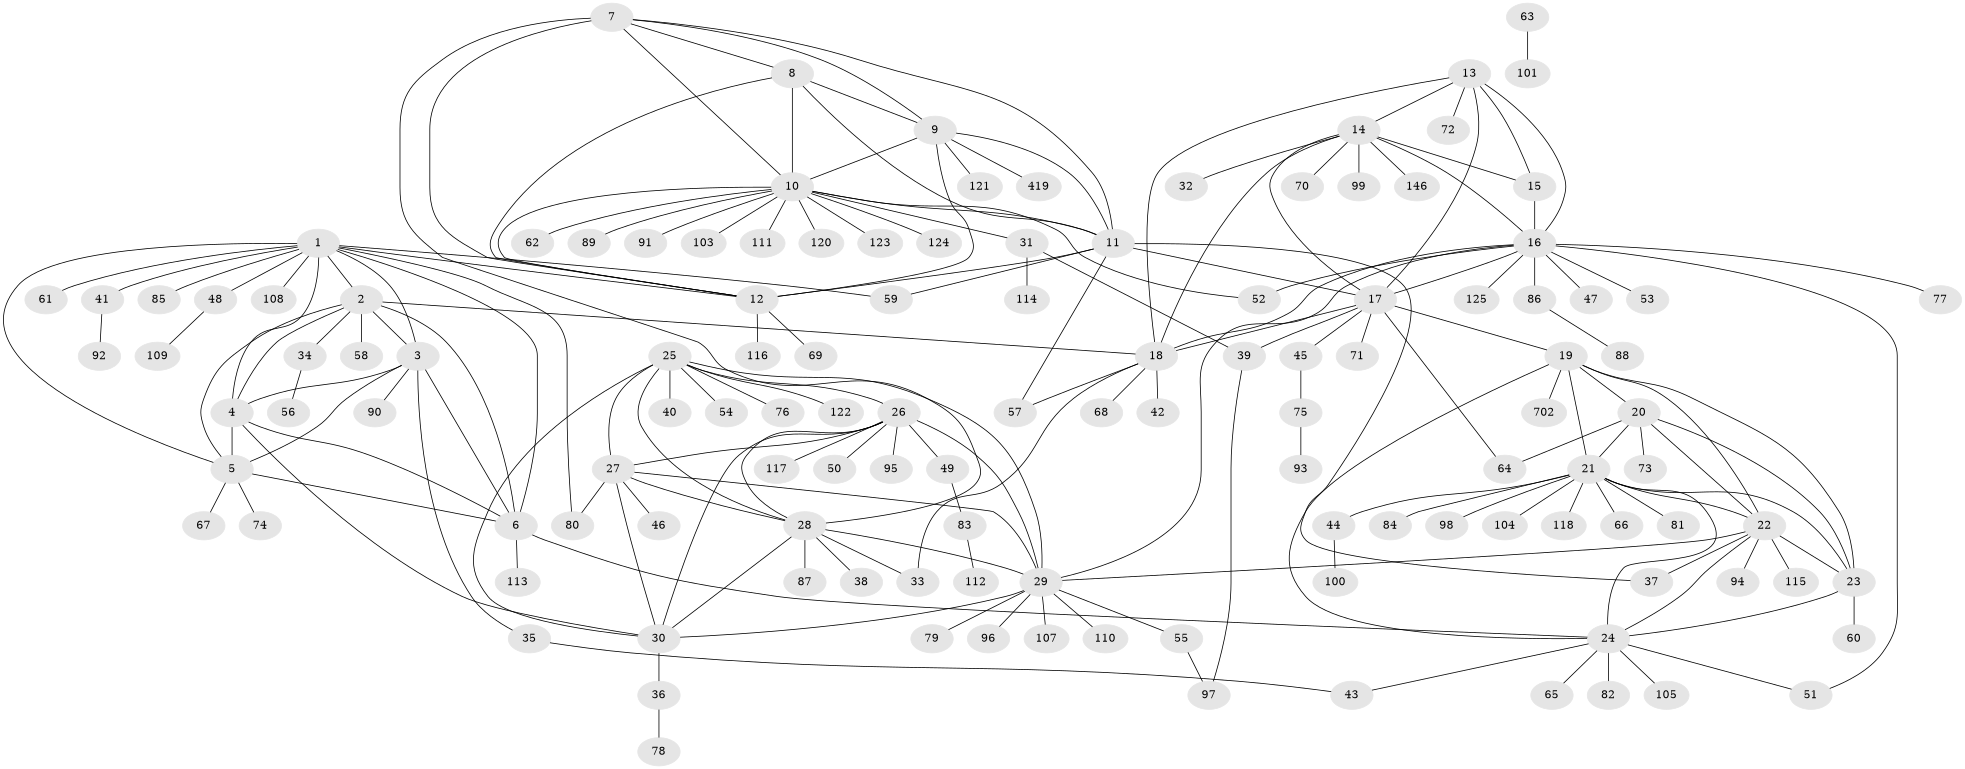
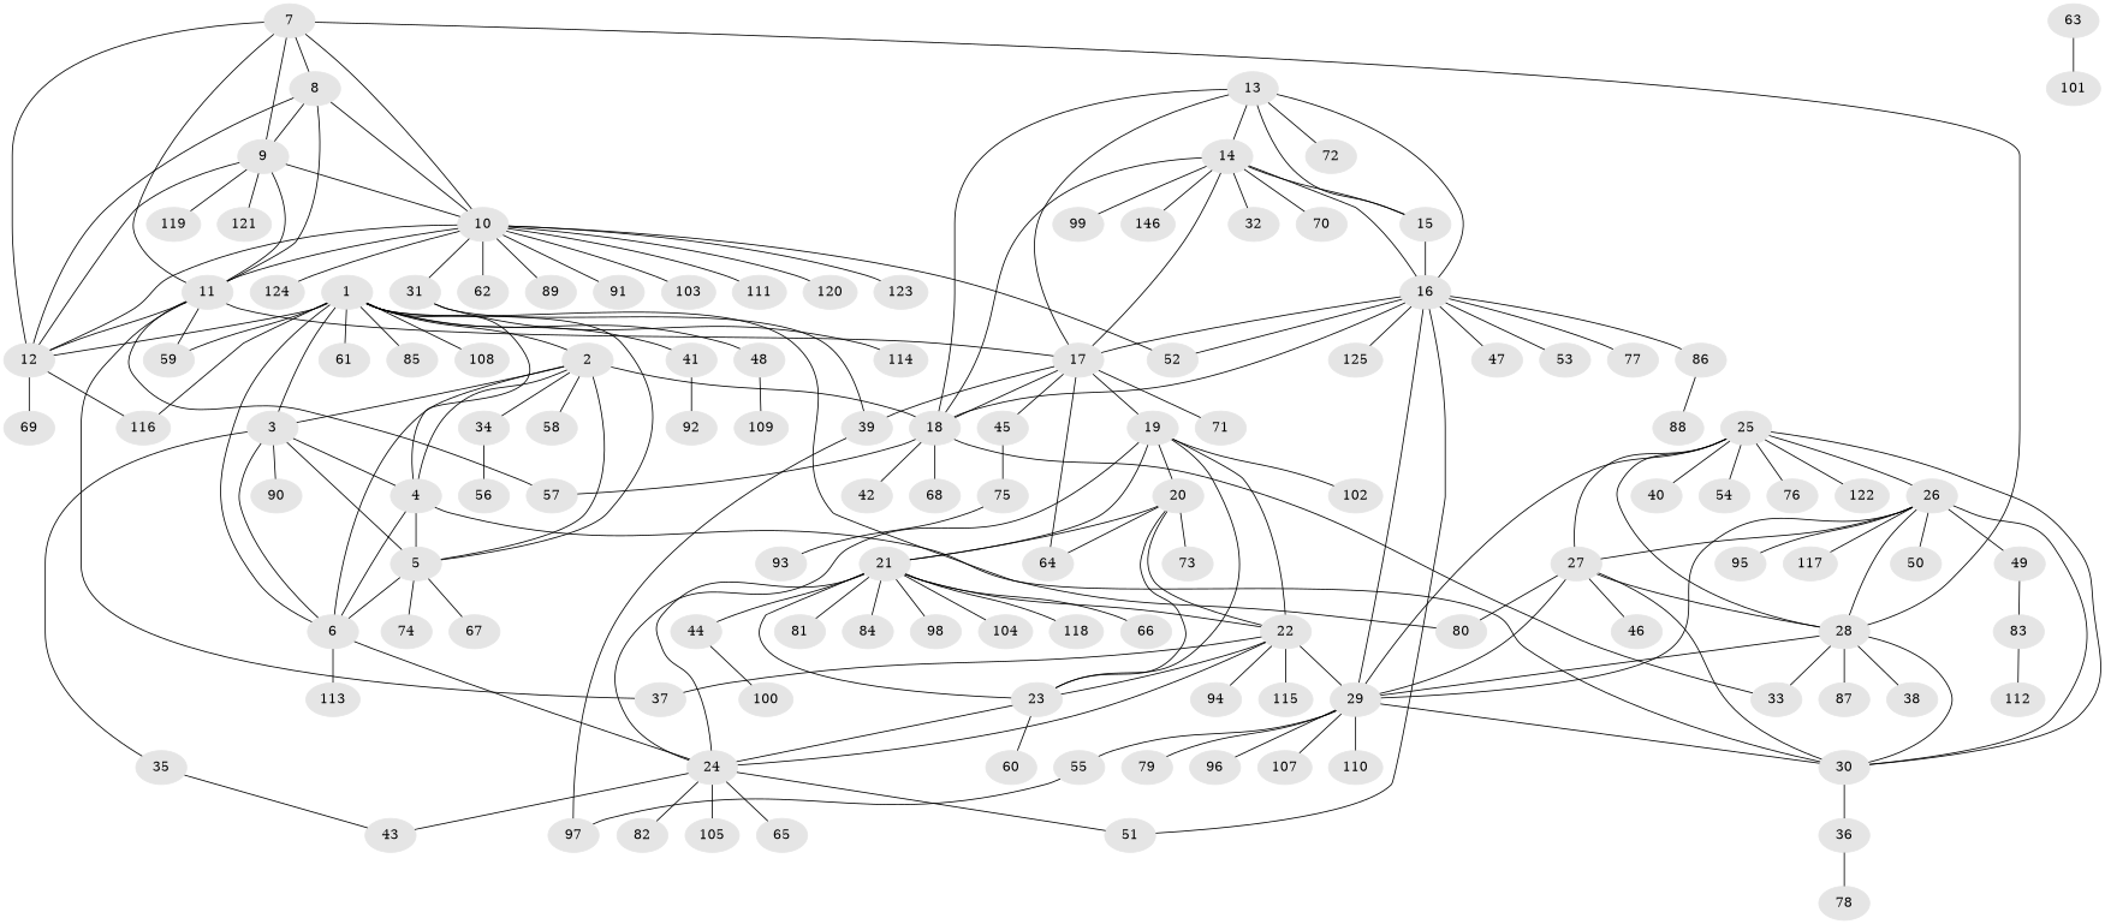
  graph {
    node [color=gray90 style=filled]
    1
    2
    3
    4
    5
    6
    12
    41
    48
    59
    61
    80
    85
    108
    116
    18
    34
    58
    35
    90
    30
    67
    74
    24
    113
    69
    92
    109
    57
    33
    42
    68
    56
    43
    36
    51
    65
    82
    105
    7
    8
    9
    10
    11
    28
-   119 [label=419]
+   119
    121
    31
    52
    62
    89
    91
    103
    111
    120
    123
    124
    17
    37
    29
    38
    87
    39
    114
    19
    45
    64
    71
    20
    21
    22
    23
    73
    13
    14
    15
    16
    72
    32
    70
    99
    n82 [label=146]
    47
    53
    77
    86
    125
    63
    101
    55
    79
    96
    107
    110
    88
-   102 [label=702]
+   102
    97
    75
    44
    66
    81
    84
    98
    104
    118
    94
    115
    60
    100
    25
    26
    27
    40
    54
    76
    122
    49
    50
    95
    117
    46
    83
    78
    93
    112
    1 -- 2
    1 -- 3
    1 -- 4
    1 -- 5
    1 -- 6
    1 -- 12
    1 -- 41
    1 -- 48
    1 -- 59
    1 -- 61
    1 -- 80
    1 -- 85
    1 -- 108
+   1 -- 116
    2 -- 3
    2 -- 4
    2 -- 5
    2 -- 6
    2 -- 18
    2 -- 34
    2 -- 58
    3 -- 4
    3 -- 5
    3 -- 6
    3 -- 35
    3 -- 90
    4 -- 5
    4 -- 6
    4 -- 30
    5 -- 6
    5 -- 67
    5 -- 74
    6 -- 24
    6 -- 113
    12 -- 116
    12 -- 69
    41 -- 92
    48 -- 109
    18 -- 57
    18 -- 33
    18 -- 42
    18 -- 68
    34 -- 56
    35 -- 43
    30 -- 36
    24 -- 43
    24 -- 51
    24 -- 65
    24 -- 82
    24 -- 105
    36 -- 78
    7 -- 12
    7 -- 8
    7 -- 9
    7 -- 10
    7 -- 11
    7 -- 28
    8 -- 12
    8 -- 9
    8 -- 10
    8 -- 11
    9 -- 12
    9 -- 10
    9 -- 11
    9 -- 119
    9 -- 121
    10 -- 12
    10 -- 11
    10 -- 31
    10 -- 52
    10 -- 62
    10 -- 89
    10 -- 91
    10 -- 103
    10 -- 111
    10 -- 120
    10 -- 123
    10 -- 124
    11 -- 12
    11 -- 59
    11 -- 57
    11 -- 17
    11 -- 37
    28 -- 30
    28 -- 33
    28 -- 29
    28 -- 38
    28 -- 87
    31 -- 39
    31 -- 114
    17 -- 18
    17 -- 39
    17 -- 19
    17 -- 45
    17 -- 64
    17 -- 71
    29 -- 30
    29 -- 55
    29 -- 79
    29 -- 96
    29 -- 107
    29 -- 110
    39 -- 97
    19 -- 24
    19 -- 20
    19 -- 21
    19 -- 22
    19 -- 23
    19 -- 102
    45 -- 75
    20 -- 64
    20 -- 21
    20 -- 22
    20 -- 23
    20 -- 73
    21 -- 24
    21 -- 22
    21 -- 23
    21 -- 44
    21 -- 66
    21 -- 81
    21 -- 84
    21 -- 98
    21 -- 104
    21 -- 118
    22 -- 24
    22 -- 37
    22 -- 29
    22 -- 23
    22 -- 94
    22 -- 115
    23 -- 24
    23 -- 60
    13 -- 18
    13 -- 17
    13 -- 14
    13 -- 15
    13 -- 16
    13 -- 72
    14 -- 18
    14 -- 17
    14 -- 15
    14 -- 16
    14 -- 32
    14 -- 70
    14 -- 99
    14 -- n82
    15 -- 16
    16 -- 18
    16 -- 51
    16 -- 52
    16 -- 17
    16 -- 29
    16 -- 47
    16 -- 53
    16 -- 77
    16 -- 86
    16 -- 125
    86 -- 88
    63 -- 101
    55 -- 97
    75 -- 93
    44 -- 100
    25 -- 30
    25 -- 28
    25 -- 29
    25 -- 26
    25 -- 27
    25 -- 40
    25 -- 54
    25 -- 76
    25 -- 122
    26 -- 30
    26 -- 28
    26 -- 29
    26 -- 27
    26 -- 49
    26 -- 50
    26 -- 95
    26 -- 117
    27 -- 80
    27 -- 30
    27 -- 28
    27 -- 29
    27 -- 46
    49 -- 83
    83 -- 112
  }
